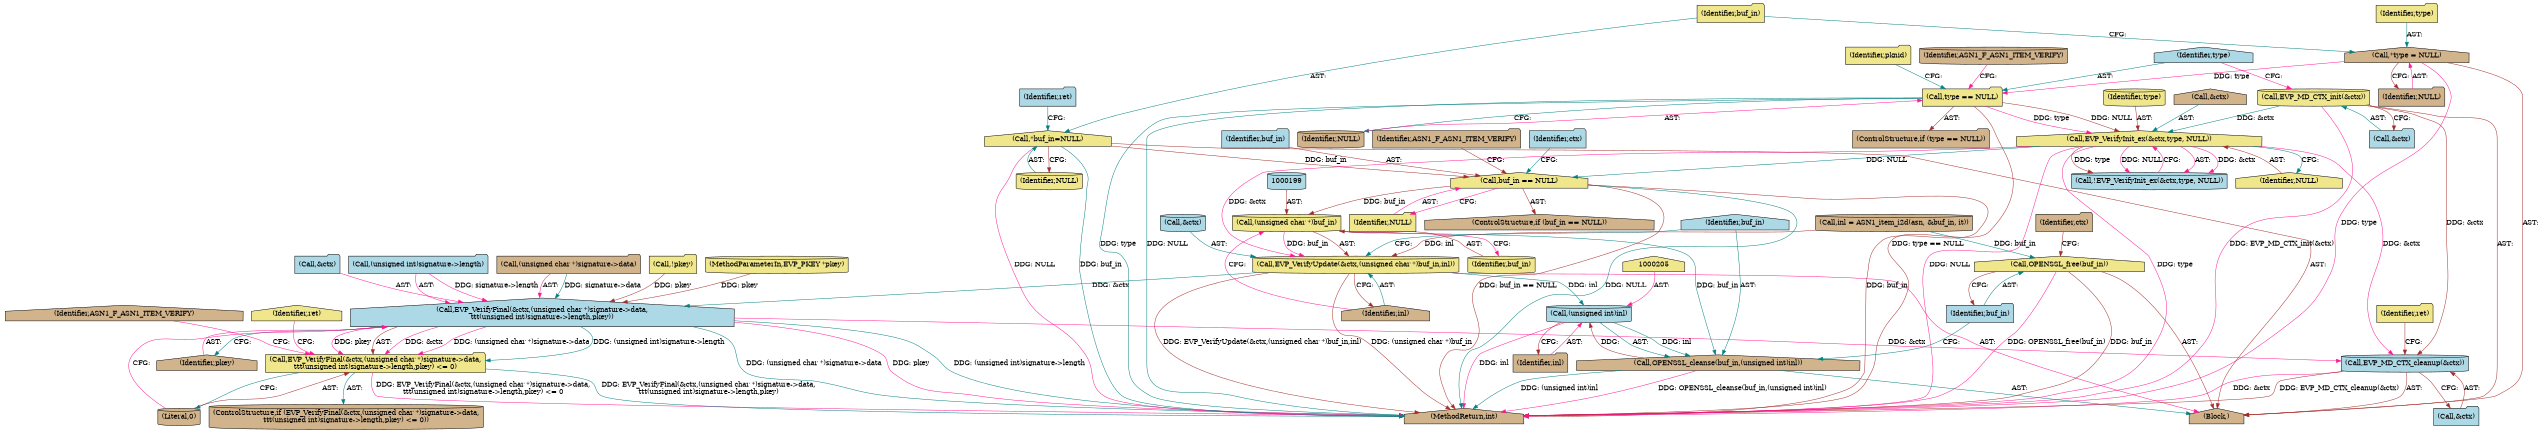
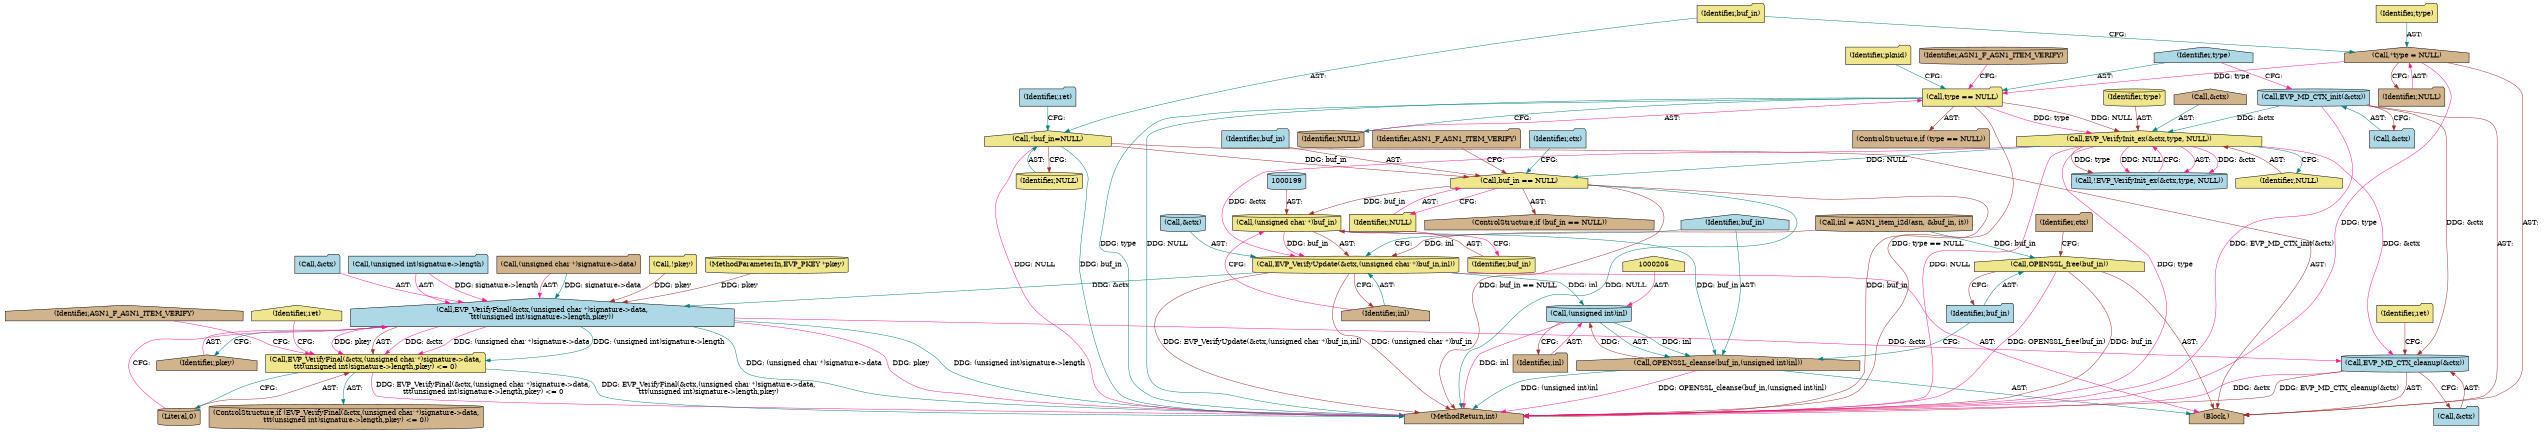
  digraph {
    node [fillcolor=khaki shape=folder style=filled]
    edge [color=deeppink]
    n1 [label="(Call,(unsigned char *)buf_in)" shape=cylinder]
    n2 [label="(Call,EVP_VerifyUpdate(&ctx,(unsigned char *)buf_in,inl))" shape=cylinder]
    n3 [fillcolor=tan label="(Call,OPENSSL_cleanse(buf_in,(unsigned int)inl))" shape=house]
    n4 [label="(Identifier,buf_in)" shape=cylinder]
    n5 [fillcolor=tan label="(MethodReturn,int)" shape=house]
    n6 [fillcolor=tan label="(Block,)" shape=house]
    n7 [fillcolor=lightblue label="(Call,(unsigned int)inl)" shape=cylinder]
    n8 [fillcolor=lightblue label="(Call,EVP_VerifyFinal(&ctx,(unsigned char *)signature->data,\n\t\t\t(unsigned int)signature->length,pkey))" shape=house]
    n9 [fillcolor=tan label="(Identifier,inl)" shape=house]
    n10 [label="(Call,buf_in == NULL)" shape=house]
    n11 [label="(Identifier,NULL)"]
    n12 [fillcolor=tan label="(ControlStructure,if (buf_in == NULL))" shape=house]
    n13 [label="(Call,*buf_in=NULL)" shape=house]
    n14 [label="(Identifier,NULL)" shape=cylinder]
    n15 [label="(Call,EVP_VerifyInit_ex(&ctx,type, NULL))" shape=house]
    n16 [fillcolor=lightblue label="(Call,EVP_MD_CTX_cleanup(&ctx))" shape=cylinder]
    n17 [label="(Identifier,NULL)" shape=house]
    n18 [fillcolor=lightblue label="(Call,!EVP_VerifyInit_ex(&ctx,type, NULL))" shape=cylinder]
    n19 [fillcolor=lightblue label="(Call,&ctx)"]
-   n20 [label="(Call,EVP_MD_CTX_init(&ctx))" shape=cylinder]
+   n20 [fillcolor=lightblue label="(Call,EVP_MD_CTX_init(&ctx))" shape=cylinder]
    n21 [fillcolor=lightblue label="(Call,&ctx)"]
    n22 [label="(Call,type == NULL)"]
    n23 [fillcolor=tan label="(ControlStructure,if (type == NULL))"]
    n24 [fillcolor=tan label="(Identifier,NULL)" shape=cylinder]
    n25 [fillcolor=tan label="(Call,*type = NULL)" shape=house]
    n26 [fillcolor=tan label="(Identifier,NULL)"]
    n27 [fillcolor=tan label="(Identifier,inl)"]
    n28 [label="(Call,EVP_VerifyFinal(&ctx,(unsigned char *)signature->data,\n\t\t\t(unsigned int)signature->length,pkey) <= 0)"]
    n29 [fillcolor=tan label="(Identifier,pkey)" shape=house]
    n30 [label="(Call,OPENSSL_free(buf_in))" shape=house]
    n31 [fillcolor=lightblue label="(Identifier,buf_in)"]
    n32 [fillcolor=tan label="(Literal,0)" shape=cylinder]
    n33 [fillcolor=tan label="(ControlStructure,if (EVP_VerifyFinal(&ctx,(unsigned char *)signature->data,\n\t\t\t(unsigned int)signature->length,pkey) <= 0))" shape=cylinder]
    n34 [fillcolor=lightblue label="(Identifier,ctx)"]
    n35 [label="(Identifier,pknid)"]
    n36 [fillcolor=lightblue label="(Identifier,buf_in)" shape=house]
    n37 [fillcolor=tan label="(Identifier,ctx)"]
    n38 [fillcolor=lightblue label="(Call,(unsigned int)signature->length)"]
    n39 [fillcolor=lightblue label="(Identifier,ret)"]
    n40 [fillcolor=tan label="(Call,inl = ASN1_item_i2d(asn, &buf_in, it))" shape=cylinder]
    n41 [label="(Identifier,type)"]
    n42 [fillcolor=tan label="(Identifier,ASN1_F_ASN1_ITEM_VERIFY)" shape=house]
    n43 [fillcolor=tan label="(Call,(unsigned char *)signature->data)"]
    n44 [label="(Call,!pkey)"]
    n45 [fillcolor=tan label="(Call,&ctx)" shape=house]
    n46 [fillcolor=lightblue label="(Identifier,buf_in)"]
    n47 [label="(MethodParameterIn,EVP_PKEY *pkey)" shape=cylinder]
    n48 [label="(Identifier,ret)" shape=house]
    n49 [fillcolor=tan label="(Identifier,ASN1_F_ASN1_ITEM_VERIFY)"]
    n50 [fillcolor=tan label="(Identifier,ASN1_F_ASN1_ITEM_VERIFY)" shape=cylinder]
    n51 [label="(Identifier,type)" shape=cylinder]
    n52 [label="(Identifier,ret)"]
    n53 [fillcolor=lightblue label="(Identifier,type)" shape=house]
    n54 [label="(Identifier,buf_in)"]
    n55 [fillcolor=lightblue label="(Call,&ctx)"]
    n56 [fillcolor=lightblue label="(Call,&ctx)" shape=cylinder]
    1000199 [fillcolor=lightblue shape=cylinder]
    1000205 [shape=house]
    n1 -> n2 [color=brown label="AST: "]
    n1 -> n2 [label="DDG: buf_in"]
    n1 -> n3 [color=teal label="DDG: buf_in"]
    n1 -> n4 [label="CFG: "]
    n2 -> n5 [color=brown label="DDG: EVP_VerifyUpdate(&ctx,(unsigned char *)buf_in,inl)"]
    n2 -> n5 [color=brown label="DDG: (unsigned char *)buf_in"]
    n2 -> n6 [label="AST: "]
    n2 -> n7 [color=teal label="DDG: inl"]
    n2 -> n8 [color=teal label="DDG: &ctx"]
    n2 -> n9 [color=brown label="CFG: "]
    n3 -> n5 [label="DDG: OPENSSL_cleanse(buf_in,(unsigned int)inl)"]
    n3 -> n5 [color=teal label="DDG: (unsigned int)inl"]
    n3 -> n6 [color=teal label="AST: "]
    n3 -> n7 [color=brown label="DDG: "]
    n4 -> n1 [color=brown label="AST: "]
    n7 -> n3 [color=teal label="AST: "]
    n7 -> n3 [color=teal label="DDG: inl"]
    n7 -> n5 [label="DDG: inl"]
    n7 -> n27 [color=brown label="CFG: "]
    n8 -> n5 [color=teal label="DDG: (unsigned int)signature->length"]
    n8 -> n5 [color=teal label="DDG: (unsigned char *)signature->data"]
    n8 -> n5 [label="DDG: pkey"]
    n8 -> n16 [label="DDG: &ctx"]
    n8 -> n28 [color=brown label="AST: "]
    n8 -> n28 [label="DDG: &ctx"]
    n8 -> n28 [label="DDG: (unsigned char *)signature->data"]
    n8 -> n28 [color=teal label="DDG: (unsigned int)signature->length"]
    n8 -> n28 [label="DDG: pkey"]
    n8 -> n29 [color=teal label="CFG: "]
    n9 -> n1 [label="CFG: "]
    n9 -> n2 [color=teal label="AST: "]
    n10 -> n1 [color=brown label="DDG: buf_in"]
    n10 -> n5 [color=brown label="DDG: buf_in"]
    n10 -> n5 [color=brown label="DDG: buf_in == NULL"]
    n10 -> n5 [color=teal label="DDG: NULL"]
    n10 -> n11 [label="CFG: "]
    n10 -> n12 [color=brown label="AST: "]
    n11 -> n10 [label="AST: "]
    n13 -> n5 [label="DDG: NULL"]
    n13 -> n5 [color=teal label="DDG: buf_in"]
    n13 -> n6 [color=brown label="AST: "]
    n13 -> n10 [color=brown label="DDG: buf_in"]
    n13 -> n14 [color=brown label="CFG: "]
    n14 -> n13 [color=teal label="AST: "]
    n15 -> n2 [label="DDG: &ctx"]
    n15 -> n5 [label="DDG: NULL"]
    n15 -> n5 [label="DDG: type"]
    n15 -> n10 [color=teal label="DDG: NULL"]
    n15 -> n16 [label="DDG: &ctx"]
    n15 -> n17 [color=teal label="CFG: "]
    n15 -> n18 [label="AST: "]
    n15 -> n18 [label="DDG: &ctx"]
    n15 -> n18 [color=brown label="DDG: type"]
    n15 -> n18 [label="DDG: NULL"]
    n16 -> n5 [label="DDG: &ctx"]
    n16 -> n5 [color=brown label="DDG: EVP_MD_CTX_cleanup(&ctx)"]
    n16 -> n6 [color=brown label="AST: "]
    n16 -> n19 [color=brown label="CFG: "]
    n17 -> n15 [color=brown label="AST: "]
    n18 -> n15 [label="CFG: "]
    n19 -> n16 [color=brown label="AST: "]
    n20 -> n5 [label="DDG: EVP_MD_CTX_init(&ctx)"]
    n20 -> n6 [color=brown label="AST: "]
    n20 -> n15 [color=teal label="DDG: &ctx"]
    n20 -> n16 [color=brown label="DDG: &ctx"]
    n20 -> n21 [color=brown label="CFG: "]
    n21 -> n20 [color=teal label="AST: "]
    n22 -> n5 [color=brown label="DDG: type == NULL"]
    n22 -> n5 [color=teal label="DDG: NULL"]
    n22 -> n5 [color=teal label="DDG: type"]
    n22 -> n15 [label="DDG: type"]
    n22 -> n15 [color=brown label="DDG: NULL"]
    n22 -> n23 [color=brown label="AST: "]
    n22 -> n24 [color=teal label="CFG: "]
    n24 -> n22 [label="AST: "]
    n25 -> n5 [label="DDG: type"]
    n25 -> n6 [color=brown label="AST: "]
    n25 -> n22 [label="DDG: type"]
    n25 -> n26 [color=brown label="CFG: "]
    n26 -> n25 [label="AST: "]
    n27 -> n7 [label="AST: "]
    n28 -> n5 [label="DDG: EVP_VerifyFinal(&ctx,(unsigned char *)signature->data,\n\t\t\t(unsigned int)signature->length,pkey) <= 0"]
    n28 -> n5 [color=teal label="DDG: EVP_VerifyFinal(&ctx,(unsigned char *)signature->data,\n\t\t\t(unsigned int)signature->length,pkey)"]
    n28 -> n32 [color=teal label="CFG: "]
    n28 -> n33 [color=teal label="AST: "]
    n29 -> n8 [label="AST: "]
    n30 -> n5 [color=brown label="DDG: buf_in"]
    n30 -> n5 [label="DDG: OPENSSL_free(buf_in)"]
    n30 -> n6 [color=brown label="AST: "]
    n30 -> n31 [color=brown label="CFG: "]
    n31 -> n3 [color=teal label="CFG: "]
    n31 -> n30 [color=teal label="AST: "]
    n32 -> n8 [label="CFG: "]
    n32 -> n28 [color=brown label="AST: "]
    n34 -> n10 [color=teal label="CFG: "]
    n35 -> n22 [color=teal label="CFG: "]
    n36 -> n2 [color=teal label="CFG: "]
    n36 -> n3 [color=teal label="AST: "]
    n37 -> n30 [color=brown label="CFG: "]
    n38 -> n8 [label="AST: "]
    n38 -> n8 [label="DDG: signature->length"]
    n39 -> n13 [color=teal label="CFG: "]
    n40 -> n2 [color=brown label="DDG: inl"]
    n40 -> n30 [color=teal label="DDG: buf_in"]
    n41 -> n25 [color=teal label="AST: "]
    n42 -> n28 [label="CFG: "]
    n43 -> n8 [label="AST: "]
    n43 -> n8 [color=teal label="DDG: signature->data"]
    n44 -> n8 [color=brown label="DDG: pkey"]
    n45 -> n15 [color=teal label="AST: "]
    n46 -> n10 [color=brown label="AST: "]
    n47 -> n8 [color=brown label="DDG: pkey"]
    n48 -> n28 [label="CFG: "]
    n49 -> n10 [color=brown label="CFG: "]
    n50 -> n22 [label="CFG: "]
    n51 -> n15 [color=brown label="AST: "]
    n52 -> n16 [color=brown label="CFG: "]
    n53 -> n20 [label="CFG: "]
    n53 -> n22 [color=teal label="AST: "]
    n54 -> n13 [color=teal label="AST: "]
    n54 -> n25 [color=teal label="CFG: "]
    n55 -> n8 [label="AST: "]
    n56 -> n2 [color=teal label="AST: "]
    1000199 -> n1 [color=brown label="AST: "]
    1000205 -> n7 [label="AST: "]
  }
